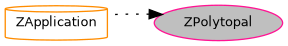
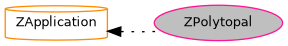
  digraph {
    rankdir=LR
    node [fontname=Helvetica fontsize=10 style=filled]
    n1 [color=darkorange fillcolor=white height=0.2 label=ZApplication shape=cylinder width=0.4]
    n2 [color=deeppink fillcolor=grey75 fontcolor=black height=0.2 label=ZPolytopal shape=ellipse width=0.4]
-   n2 -> n1 [dir=back fontname=Helvetica fontsize=10 labelfontname=Helvetica labelfontsize=10 shape=plaintext style=dotted]
+   n1 -> n2 [dir=back fontname=Helvetica fontsize=10 labelfontname=Helvetica labelfontsize=10 shape=plaintext style=dotted]
  }
